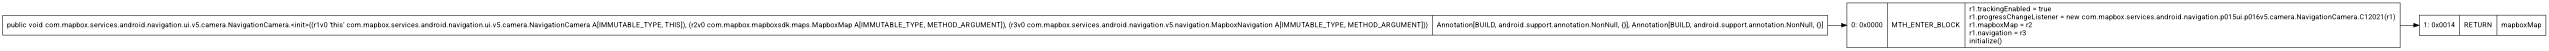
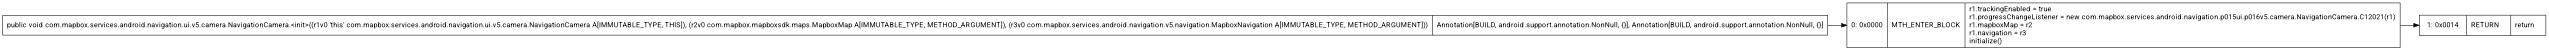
  digraph {
    rankdir=LR
    fontname=Roboto
    node [shape=record fontname=Roboto]
    edge [fontname=Roboto]
    n1 [label="{0\:\ 0x0000|MTH_ENTER_BLOCK\l|r1.trackingEnabled = true\lr1.progressChangeListener = new com.mapbox.services.android.navigation.p015ui.p016v5.camera.NavigationCamera.C12021(r1)\lr1.mapboxMap = r2\lr1.navigation = r3\linitialize()\l}"]
-   n2 [label="{1\:\ 0x0014|RETURN\l|mapboxMap\l}"]
+   n2 [label="{1\:\ 0x0014|RETURN\l|return\l}"]
    n3 [label="{public void com.mapbox.services.android.navigation.ui.v5.camera.NavigationCamera.\<init\>((r1v0 'this' com.mapbox.services.android.navigation.ui.v5.camera.NavigationCamera A[IMMUTABLE_TYPE, THIS]), (r2v0 com.mapbox.mapboxsdk.maps.MapboxMap A[IMMUTABLE_TYPE, METHOD_ARGUMENT]), (r3v0 com.mapbox.services.android.navigation.v5.navigation.MapboxNavigation A[IMMUTABLE_TYPE, METHOD_ARGUMENT]))  | Annotation[BUILD, android.support.annotation.NonNull, \{\}], Annotation[BUILD, android.support.annotation.NonNull, \{\}]\l}"]
    n1 -> n2
    n3 -> n1
  }
